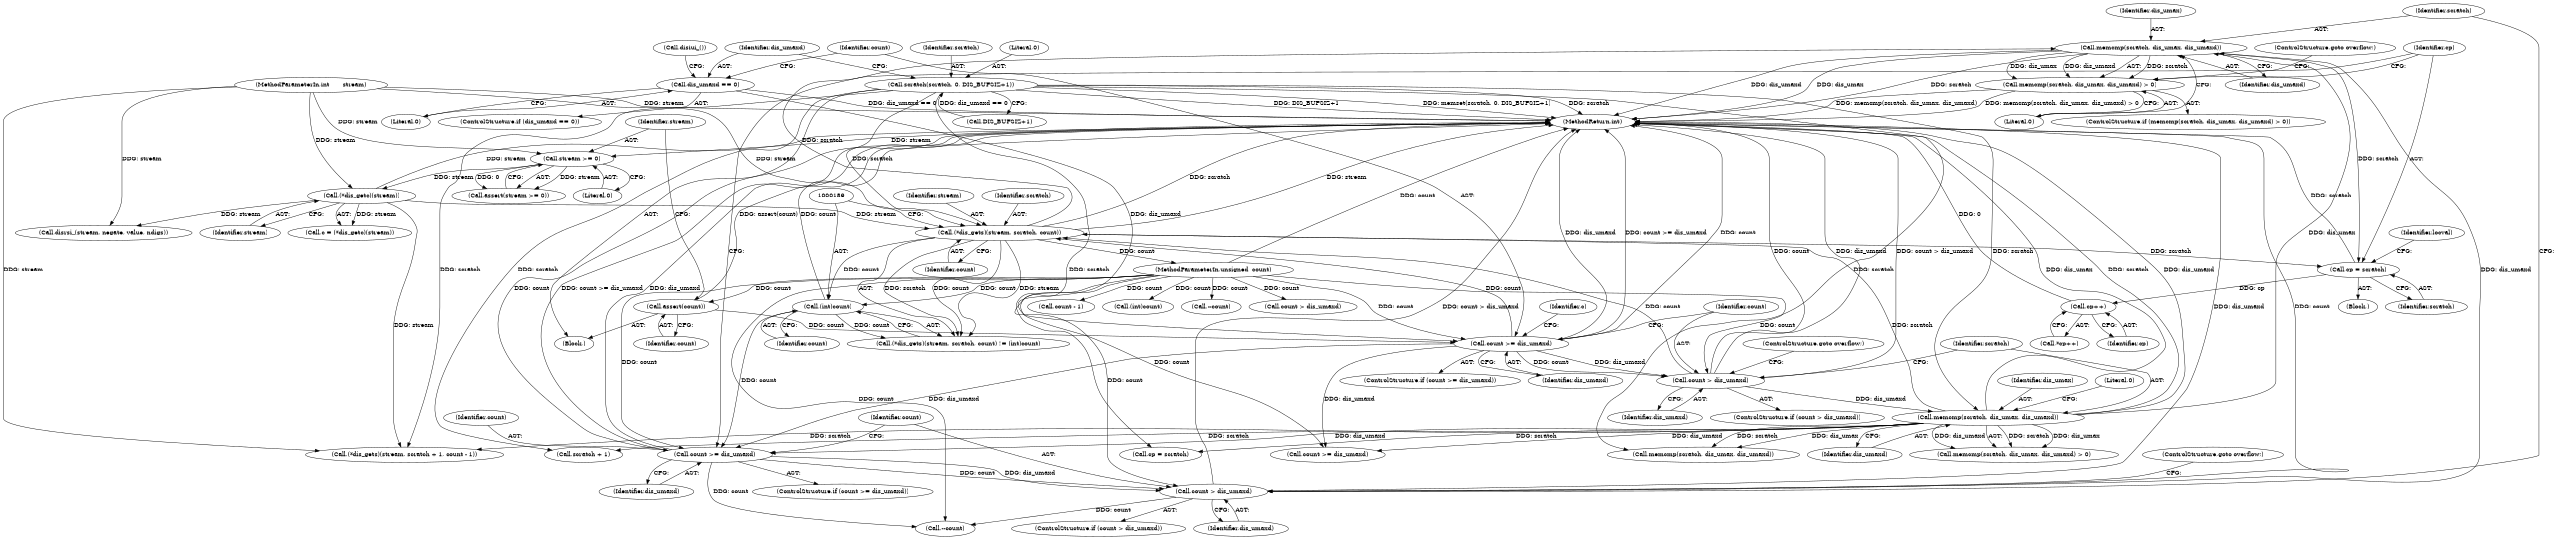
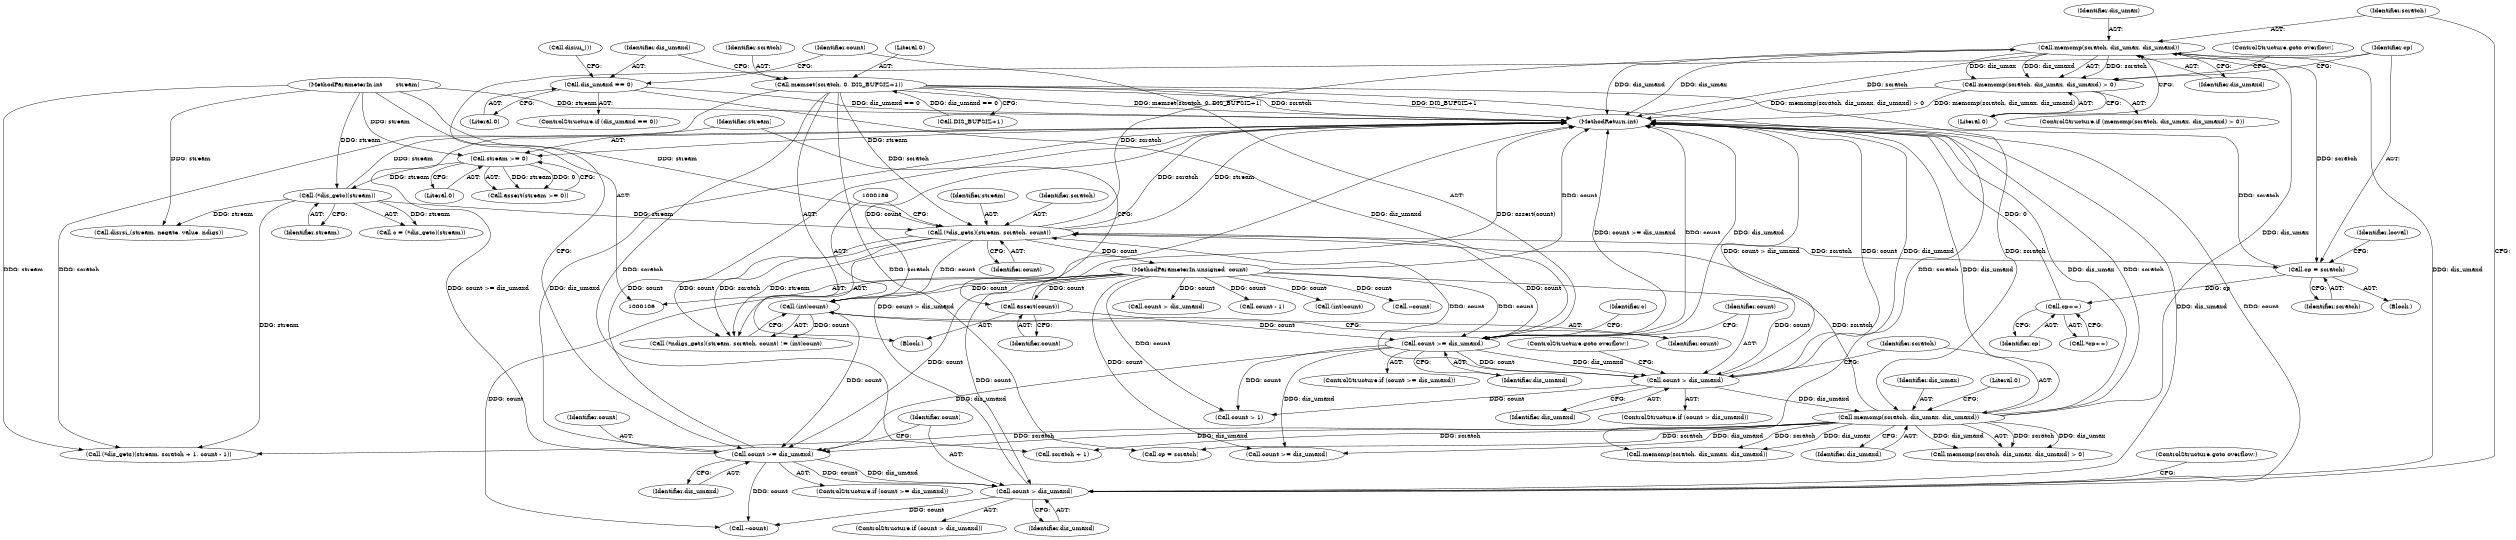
  digraph {
    n1 [label="(Call,memcmp(scratch, dis_umax, dis_umaxd))"]
    n2 [label="(Call,memcmp(scratch, dis_umax, dis_umaxd) > 0)"]
    n3 [label="(Call,cp = scratch)"]
    n4 [label="(MethodReturn,int)"]
    n5 [label="(Identifier,dis_umaxd)"]
    n6 [label="(Literal,0)"]
    n7 [label="(ControlStructure,if (memcmp(scratch, dis_umax, dis_umaxd) > 0))"]
    n8 [label="(Call,cp++)"]
    n9 [label="(Identifier,scratch)"]
    n10 [label="(Block,)"]
    n11 [label="(Call,stream >= 0)"]
    n12 [label="(Call,(*dis_gets)(stream, scratch, count))"]
    n13 [label="(Call,(int)count)"]
-   n14 [label="(Call,(*dis_gets)(stream, scratch, count) != (int)count)"]
+   n14 [label="(Call,(*ndigs_gets)(stream, scratch, count) != (int)count)"]
    n15 [label="(Identifier,count)"]
    n16 [label="(MethodParameterIn,unsigned  count)"]
    n17 [label="(Call,count >= dis_umaxd)"]
    n18 [label="(Identifier,count)"]
    n19 [label="(Call,(*dis_getc)(stream))"]
    n20 [label="(Call,(*dis_gets)(stream, scratch + 1, count - 1))"]
    n21 [label="(Call,c = (*dis_getc)(stream))"]
    n22 [label="(Call,disrsi_(stream, negate, value, ndigs))"]
    n23 [label="(Identifier,stream)"]
    n24 [label="(Call,assert(stream >= 0))"]
    n25 [label="(Literal,0)"]
    n26 [label="(MethodParameterIn,int       stream)"]
-   n28 [label="(Call,scratch(scratch, 0, DIS_BUFSIZ+1))"]
+   1000106
+   n28 [label="(Call,memset(scratch, 0, DIS_BUFSIZ+1))"]
    n29 [label="(Call,memcmp(scratch, dis_umax, dis_umaxd))"]
    n30 [label="(Call,scratch + 1)"]
    n31 [label="(Block,)"]
    n32 [label="(Call,memcmp(scratch, dis_umax, dis_umaxd))"]
    n33 [label="(Call,DIS_BUFSIZ+1)"]
    n34 [label="(Call,cp = scratch)"]
    n35 [label="(Identifier,dis_umaxd)"]
    n36 [label="(Call,memcmp(scratch, dis_umax, dis_umaxd) > 0)"]
    n37 [label="(Call,count >= dis_umaxd)"]
    n38 [label="(Call,count > dis_umaxd)"]
    n39 [label="(Call,--count)"]
    n40 [label="(ControlStructure,if (count >= dis_umaxd))"]
    n41 [label="(Identifier,dis_umaxd)"]
    n42 [label="(Call,count > dis_umaxd)"]
    n43 [label="(Identifier,dis_umaxd)"]
    n44 [label="(ControlStructure,if (count > dis_umaxd))"]
+   n45 [label="(Call,count > 1)"]
    n46 [label="(Call,count >= dis_umaxd)"]
    n47 [label="(ControlStructure,if (count >= dis_umaxd))"]
    n48 [label="(Identifier,dis_umaxd)"]
    n49 [label="(Call,assert(count))"]
    n50 [label="(Identifier,count)"]
    n51 [label="(Call,count - 1)"]
    n52 [label="(Call,(int)count)"]
    n53 [label="(Call,--count)"]
    n54 [label="(Call,count > dis_umaxd)"]
    n55 [label="(Identifier,dis_umaxd)"]
    n56 [label="(ControlStructure,if (count > dis_umaxd))"]
    n57 [label="(Call,dis_umaxd == 0)"]
    n58 [label="(ControlStructure,if (dis_umaxd == 0))"]
    n59 [label="(Literal,0)"]
    n60 [label="(Identifier,cp)"]
    n61 [label="(Call,*cp++)"]
    n62 [label="(Identifier,cp)"]
    n63 [label="(Identifier,stream)"]
    n64 [label="(ControlStructure,goto overflow;)"]
    n65 [label="(Identifier,scratch)"]
    n66 [label="(Identifier,dis_umax)"]
    n67 [label="(Identifier,c)"]
    n68 [label="(Identifier,stream)"]
    n69 [label="(Identifier,count)"]
    n70 [label="(Identifier,dis_umaxd)"]
    n71 [label="(Literal,0)"]
    n72 [label="(Identifier,scratch)"]
    n73 [label="(Identifier,count)"]
    n74 [label="(Identifier,count)"]
    n75 [label="(Identifier,scratch)"]
    n76 [label="(Identifier,scratch)"]
    n77 [label="(Call,disiui_())"]
    n78 [label="(Identifier,dis_umax)"]
    n79 [label="(ControlStructure,goto overflow;)"]
    n80 [label="(Identifier,locval)"]
    n81 [label="(Literal,0)"]
    n82 [label="(Identifier,count)"]
    n83 [label="(ControlStructure,goto overflow;)"]
    1000189
    n1 -> n2 [label="AST: "]
    n1 -> n2 [label="DDG: scratch"]
    n1 -> n2 [label="DDG: dis_umax"]
    n1 -> n2 [label="DDG: dis_umaxd"]
    n1 -> n3 [label="DDG: scratch"]
    n1 -> n4 [label="DDG: dis_umaxd"]
    n1 -> n4 [label="DDG: dis_umax"]
    n1 -> n4 [label="DDG: scratch"]
    n1 -> n5 [label="CFG: "]
    n2 -> n4 [label="DDG: memcmp(scratch, dis_umax, dis_umaxd)"]
    n2 -> n4 [label="DDG: memcmp(scratch, dis_umax, dis_umaxd) > 0"]
    n2 -> n6 [label="CFG: "]
    n2 -> n7 [label="AST: "]
    n3 -> n4 [label="DDG: scratch"]
    n3 -> n8 [label="DDG: cp"]
    n3 -> n9 [label="CFG: "]
    n3 -> n10 [label="AST: "]
    n4 -> n11 [label="DDG: stream"]
    n5 -> n1 [label="AST: "]
    n6 -> n1 [label="CFG: "]
    n6 -> n2 [label="AST: "]
    n8 -> n4 [label="DDG: 0"]
    n8 -> n60 [label="CFG: "]
    n8 -> n61 [label="AST: "]
    n9 -> n3 [label="AST: "]
    n11 -> n19 [label="DDG: stream"]
    n11 -> n24 [label="AST: "]
    n11 -> n24 [label="DDG: stream"]
    n11 -> n24 [label="DDG: 0"]
    n11 -> n25 [label="CFG: "]
    n12 -> n1 [label="DDG: scratch"]
    n12 -> n3 [label="DDG: scratch"]
    n12 -> n4 [label="DDG: scratch"]
    n12 -> n4 [label="DDG: stream"]
    n12 -> n13 [label="DDG: count"]
    n12 -> n14 [label="AST: "]
    n12 -> n14 [label="DDG: stream"]
    n12 -> n14 [label="DDG: scratch"]
    n12 -> n14 [label="DDG: count"]
    n12 -> n15 [label="CFG: "]
    n12 -> n16 [label="DDG: count"]
    n13 -> n4 [label="DDG: count"]
    n13 -> n14 [label="AST: "]
    n13 -> n14 [label="DDG: count"]
    n13 -> n17 [label="DDG: count"]
    n13 -> n18 [label="CFG: "]
    n14 -> n13 [label="CFG: "]
    n15 -> n12 [label="AST: "]
    n16 -> n4 [label="DDG: count"]
    n16 -> n13 [label="DDG: count"]
    n16 -> n17 [label="DDG: count"]
+   n16 -> 1000106 [label="AST: "]
    n16 -> n37 [label="DDG: count"]
    n16 -> n38 [label="DDG: count"]
    n16 -> n39 [label="DDG: count"]
    n16 -> n42 [label="DDG: count"]
+   n16 -> n45 [label="DDG: count"]
    n16 -> n46 [label="DDG: count"]
    n16 -> n49 [label="DDG: count"]
    n16 -> n51 [label="DDG: count"]
    n16 -> n52 [label="DDG: count"]
    n16 -> n53 [label="DDG: count"]
    n16 -> n54 [label="DDG: count"]
    n17 -> n4 [label="DDG: count >= dis_umaxd"]
    n17 -> n4 [label="DDG: dis_umaxd"]
    n17 -> n4 [label="DDG: count"]
    n17 -> n38 [label="DDG: count"]
    n17 -> n38 [label="DDG: dis_umaxd"]
    n17 -> n39 [label="DDG: count"]
    n17 -> n40 [label="AST: "]
    n17 -> n41 [label="CFG: "]
    n18 -> n13 [label="AST: "]
    n19 -> n4 [label="DDG: stream"]
    n19 -> n12 [label="DDG: stream"]
    n19 -> n20 [label="DDG: stream"]
    n19 -> n21 [label="AST: "]
    n19 -> n21 [label="DDG: stream"]
    n19 -> n22 [label="DDG: stream"]
    n19 -> n23 [label="CFG: "]
    n23 -> n19 [label="AST: "]
    n24 -> n11 [label="CFG: "]
    n25 -> n11 [label="AST: "]
    n26 -> n4 [label="DDG: stream"]
    n26 -> n11 [label="DDG: stream"]
    n26 -> n12 [label="DDG: stream"]
    n26 -> n19 [label="DDG: stream"]
    n26 -> n20 [label="DDG: stream"]
    n26 -> n22 [label="DDG: stream"]
+   n26 -> 1000106 [label="AST: "]
    n28 -> n4 [label="DDG: DIS_BUFSIZ+1"]
    n28 -> n4 [label="DDG: memset(scratch, 0, DIS_BUFSIZ+1)"]
    n28 -> n4 [label="DDG: scratch"]
    n28 -> n12 [label="DDG: scratch"]
    n28 -> n20 [label="DDG: scratch"]
    n28 -> n29 [label="DDG: scratch"]
    n28 -> n30 [label="DDG: scratch"]
    n28 -> n31 [label="AST: "]
    n28 -> n32 [label="DDG: scratch"]
    n28 -> n33 [label="CFG: "]
    n28 -> n34 [label="DDG: scratch"]
    n29 -> n1 [label="DDG: dis_umax"]
    n29 -> n4 [label="DDG: dis_umax"]
    n29 -> n4 [label="DDG: scratch"]
    n29 -> n4 [label="DDG: dis_umaxd"]
    n29 -> n12 [label="DDG: scratch"]
    n29 -> n17 [label="DDG: dis_umaxd"]
    n29 -> n20 [label="DDG: scratch"]
    n29 -> n30 [label="DDG: scratch"]
    n29 -> n32 [label="DDG: scratch"]
    n29 -> n32 [label="DDG: dis_umax"]
    n29 -> n34 [label="DDG: scratch"]
    n29 -> n35 [label="CFG: "]
    n29 -> n36 [label="AST: "]
    n29 -> n36 [label="DDG: scratch"]
    n29 -> n36 [label="DDG: dis_umax"]
    n29 -> n36 [label="DDG: dis_umaxd"]
    n29 -> n37 [label="DDG: dis_umaxd"]
    n33 -> n28 [label="DDG: dis_umaxd == 0"]
    n35 -> n29 [label="AST: "]
    n38 -> n1 [label="DDG: dis_umaxd"]
    n38 -> n4 [label="DDG: count"]
    n38 -> n4 [label="DDG: count > dis_umaxd"]
    n38 -> n4 [label="DDG: dis_umaxd"]
    n38 -> n39 [label="DDG: count"]
    n38 -> n55 [label="CFG: "]
    n38 -> n56 [label="AST: "]
    n41 -> n17 [label="AST: "]
    n42 -> n4 [label="DDG: count"]
    n42 -> n4 [label="DDG: dis_umaxd"]
    n42 -> n4 [label="DDG: count > dis_umaxd"]
    n42 -> n12 [label="DDG: count"]
    n42 -> n29 [label="DDG: dis_umaxd"]
    n42 -> n43 [label="CFG: "]
    n42 -> n44 [label="AST: "]
+   n42 -> n45 [label="DDG: count"]
    n43 -> n42 [label="AST: "]
    n46 -> n4 [label="DDG: count >= dis_umaxd"]
    n46 -> n4 [label="DDG: count"]
    n46 -> n4 [label="DDG: dis_umaxd"]
    n46 -> n12 [label="DDG: count"]
    n46 -> n17 [label="DDG: dis_umaxd"]
    n46 -> n37 [label="DDG: dis_umaxd"]
    n46 -> n42 [label="DDG: count"]
    n46 -> n42 [label="DDG: dis_umaxd"]
+   n46 -> n45 [label="DDG: count"]
    n46 -> n47 [label="AST: "]
    n46 -> n48 [label="CFG: "]
    n48 -> n46 [label="AST: "]
    n49 -> n4 [label="DDG: assert(count)"]
    n49 -> n31 [label="AST: "]
    n49 -> n46 [label="DDG: count"]
    n49 -> n50 [label="CFG: "]
    n50 -> n49 [label="AST: "]
    n55 -> n38 [label="AST: "]
    n57 -> n4 [label="DDG: dis_umaxd == 0"]
    n57 -> n46 [label="DDG: dis_umaxd"]
    n57 -> n58 [label="AST: "]
    n57 -> n59 [label="CFG: "]
    n59 -> n57 [label="AST: "]
    n60 -> n8 [label="AST: "]
    n61 -> n8 [label="CFG: "]
    n62 -> n2 [label="CFG: "]
    n62 -> n3 [label="AST: "]
    n62 -> n17 [label="CFG: "]
    n63 -> n12 [label="AST: "]
    n64 -> n42 [label="CFG: "]
    n65 -> n29 [label="AST: "]
    n65 -> n42 [label="CFG: "]
    n66 -> n29 [label="AST: "]
    n67 -> n46 [label="CFG: "]
    n68 -> n11 [label="AST: "]
    n68 -> n49 [label="CFG: "]
    n69 -> n17 [label="CFG: "]
    n69 -> n38 [label="AST: "]
    n70 -> n28 [label="CFG: "]
    n70 -> n57 [label="AST: "]
    n71 -> n29 [label="CFG: "]
    n72 -> n12 [label="AST: "]
    n73 -> n17 [label="AST: "]
    n74 -> n42 [label="AST: "]
    n74 -> n46 [label="CFG: "]
    n75 -> n1 [label="AST: "]
    n75 -> n38 [label="CFG: "]
    n76 -> n28 [label="AST: "]
    n77 -> n57 [label="CFG: "]
    n78 -> n1 [label="AST: "]
    n79 -> n38 [label="CFG: "]
    n80 -> n3 [label="CFG: "]
    n81 -> n28 [label="AST: "]
    n82 -> n46 [label="AST: "]
    n82 -> n57 [label="CFG: "]
    n83 -> n2 [label="CFG: "]
    1000189 -> n12 [label="CFG: "]
    1000189 -> n13 [label="AST: "]
  }
